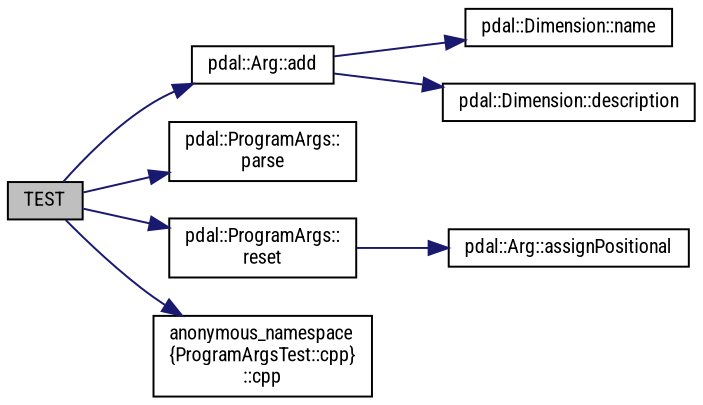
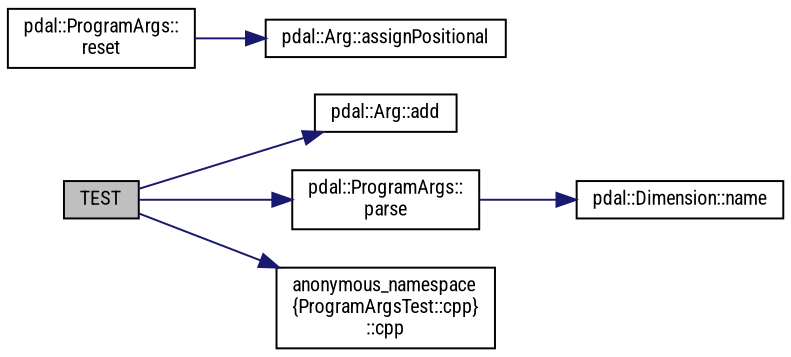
  digraph {
    fontname="Roboto Condensed"
    rankdir=LR
    node [color=black fillcolor=white fontname="Roboto Condensed" fontsize=10 shape=record style=filled]
    edge [color=midnightblue fontname="Roboto Condensed" fontsize=10 labelfontname=Helvetica labelfontsize=10 style=solid]
    n1 [fillcolor=grey75 fontcolor=black height=0.2 label=TEST width=0.4]
    n2 [height=0.2 label="pdal::Arg::add" width=0.4]
    n3 [height=0.2 label="pdal::ProgramArgs::\lparse" width=0.4]
    n4 [height=0.2 label="pdal::ProgramArgs::\lreset" width=0.4]
    n5 [height=0.2 label="anonymous_namespace\l\{ProgramArgsTest::cpp\}\l::cpp" width=0.4]
    n6 [height=0.2 label="pdal::Dimension::name" width=0.4]
-   n7 [height=0.2 label="pdal::Dimension::description" width=0.4]
    n8 [height=0.2 label="pdal::Arg::assignPositional" width=0.4]
    n1 -> n2
    n1 -> n3
-   n1 -> n4
    n1 -> n5
-   n2 -> n6
-   n2 -> n7
+   n3 -> n6
    n4 -> n8
  }
